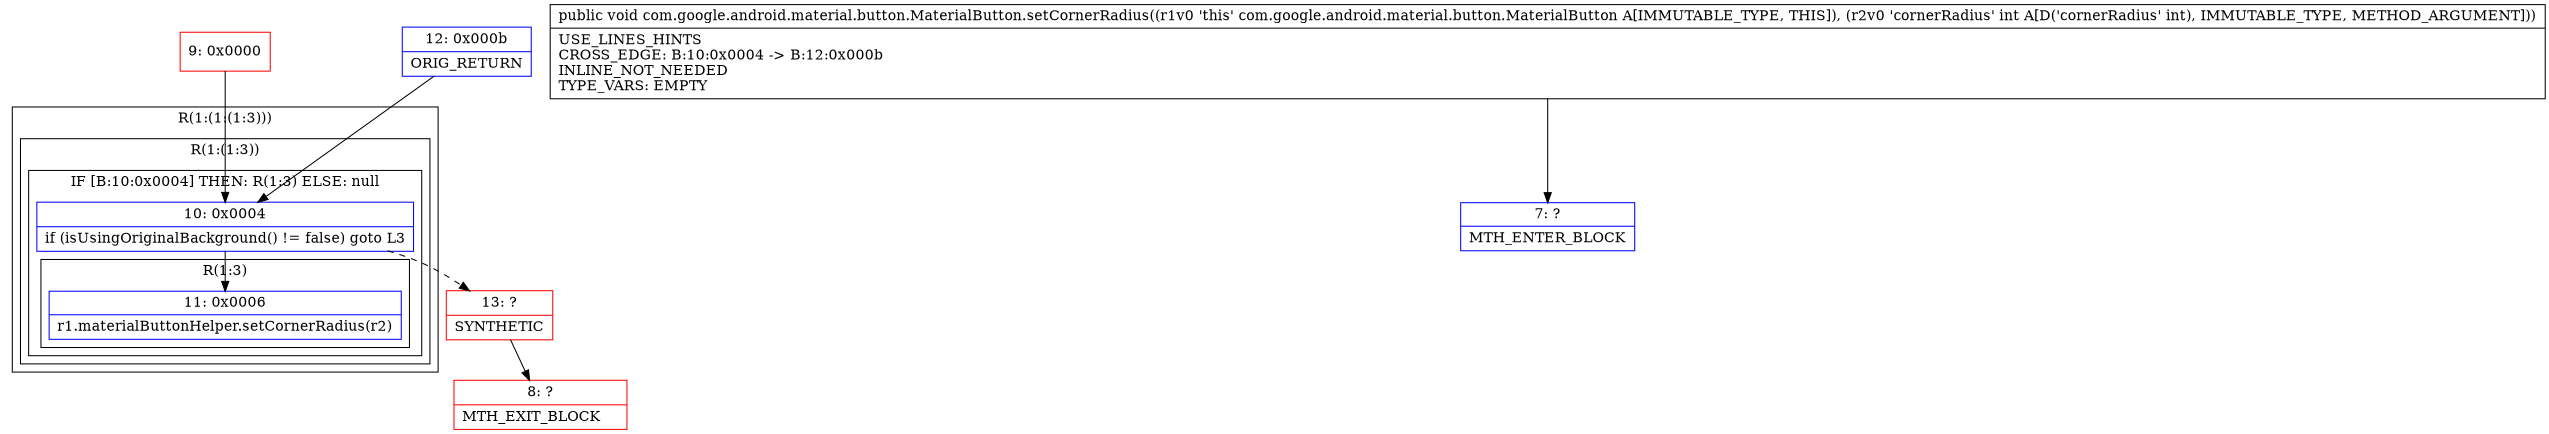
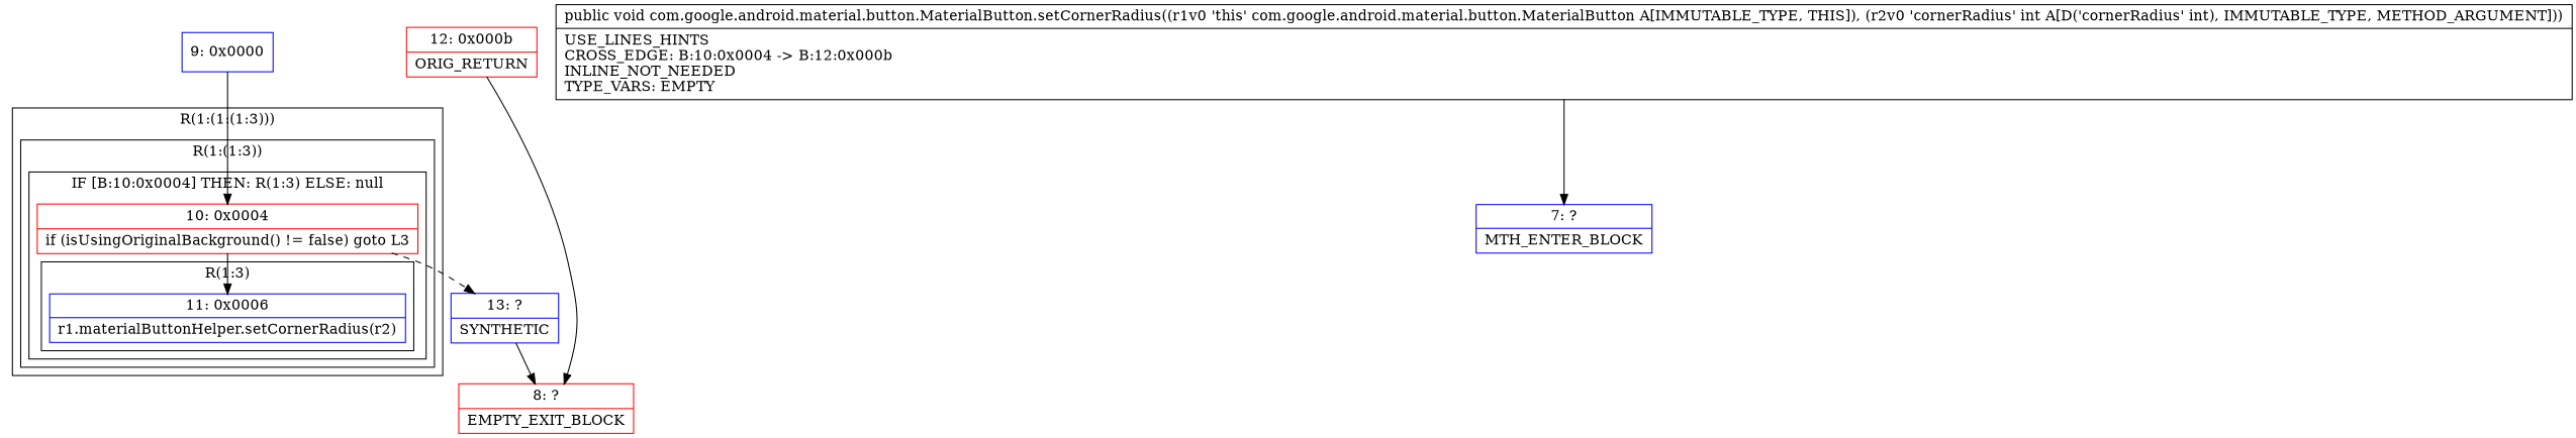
  digraph {
    node [color=red shape=record]
    n1 [color=blue label="{11\:\ 0x0006|r1.materialButtonHelper.setCornerRadius(r2)\l}"]
-   n2 [color=blue label="{10\:\ 0x0004|if (isUsingOriginalBackground() != false) goto L3\l}"]
-   n3 [label="{13\:\ ?|SYNTHETIC\l}"]
-   n4 [label="{8\:\ ?|MTH_EXIT_BLOCK\l}"]
-   n5 [color=blue label="{12\:\ 0x000b|ORIG_RETURN\l}"]
+   n2 [label="{10\:\ 0x0004|if (isUsingOriginalBackground() != false) goto L3\l}"]
+   n3 [color=blue label="{13\:\ ?|SYNTHETIC\l}"]
+   n4 [label="{8\:\ ?|EMPTY_EXIT_BLOCK\l}"]
+   n5 [label="{12\:\ 0x000b|ORIG_RETURN\l}"]
    n6 [color=blue label="{7\:\ ?|MTH_ENTER_BLOCK\l}"]
-   n7 [label="{9\:\ 0x0000}"]
+   n7 [color=blue label="{9\:\ 0x0000}"]
    n8 [label="{public void com.google.android.material.button.MaterialButton.setCornerRadius((r1v0 'this' com.google.android.material.button.MaterialButton A[IMMUTABLE_TYPE, THIS]), (r2v0 'cornerRadius' int A[D('cornerRadius' int), IMMUTABLE_TYPE, METHOD_ARGUMENT]))  | USE_LINES_HINTS\lCROSS_EDGE: B:10:0x0004 \-\> B:12:0x000b\lINLINE_NOT_NEEDED\lTYPE_VARS: EMPTY\l}" color=""]
    subgraph cluster_1 {
      label="R(1:(1:(1:3)))"
      subgraph cluster_2 {
        label="R(1:(1:3))"
        subgraph cluster_3 {
          label="IF [B:10:0x0004] THEN: R(1:3) ELSE: null"
          n2
          subgraph cluster_4 {
            label="R(1:3)"
            n1
          }
        }
      }
    }
    n2 -> n1
    n2 -> n3 [style=dashed]
    n3 -> n4
-   n5 -> n2
+   n5 -> n4
    n7 -> n2
    n8 -> n6
  }
